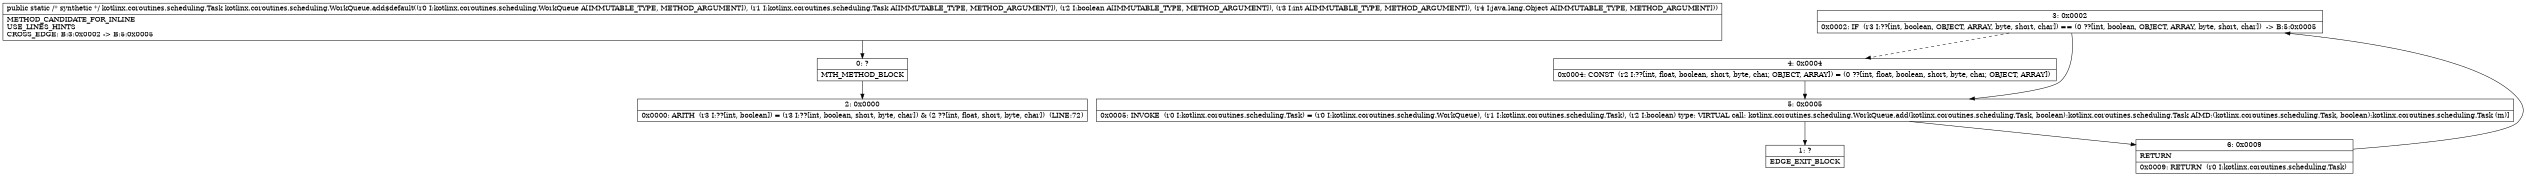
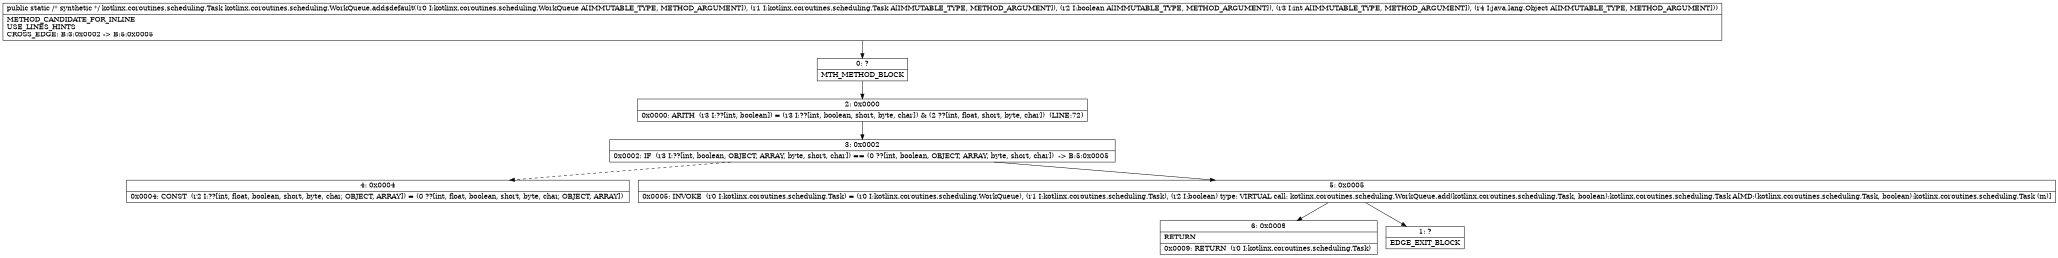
  digraph {
    node [shape=record]
    n1 [label="{0\:\ ?|MTH_METHOD_BLOCK\l}"]
    n2 [label="{2\:\ 0x0000|0x0000: ARITH  (r3 I:??[int, boolean]) = (r3 I:??[int, boolean, short, byte, char]) & (2 ??[int, float, short, byte, char])  (LINE:72)\l}"]
    n3 [label="{3\:\ 0x0002|0x0002: IF  (r3 I:??[int, boolean, OBJECT, ARRAY, byte, short, char]) == (0 ??[int, boolean, OBJECT, ARRAY, byte, short, char])  \-\> B:5:0x0005 \l}"]
    n4 [label="{4\:\ 0x0004|0x0004: CONST  (r2 I:??[int, float, boolean, short, byte, char, OBJECT, ARRAY]) = (0 ??[int, float, boolean, short, byte, char, OBJECT, ARRAY]) \l}"]
    n5 [label="{5\:\ 0x0005|0x0005: INVOKE  (r0 I:kotlinx.coroutines.scheduling.Task) = (r0 I:kotlinx.coroutines.scheduling.WorkQueue), (r1 I:kotlinx.coroutines.scheduling.Task), (r2 I:boolean) type: VIRTUAL call: kotlinx.coroutines.scheduling.WorkQueue.add(kotlinx.coroutines.scheduling.Task, boolean):kotlinx.coroutines.scheduling.Task A[MD:(kotlinx.coroutines.scheduling.Task, boolean):kotlinx.coroutines.scheduling.Task (m)]\l}"]
    n6 [label="{6\:\ 0x0009|RETURN\l|0x0009: RETURN  (r0 I:kotlinx.coroutines.scheduling.Task) \l}"]
    n7 [label="{1\:\ ?|EDGE_EXIT_BLOCK\l}"]
    n8 [label="{public static \/* synthetic *\/ kotlinx.coroutines.scheduling.Task kotlinx.coroutines.scheduling.WorkQueue.add$default((r0 I:kotlinx.coroutines.scheduling.WorkQueue A[IMMUTABLE_TYPE, METHOD_ARGUMENT]), (r1 I:kotlinx.coroutines.scheduling.Task A[IMMUTABLE_TYPE, METHOD_ARGUMENT]), (r2 I:boolean A[IMMUTABLE_TYPE, METHOD_ARGUMENT]), (r3 I:int A[IMMUTABLE_TYPE, METHOD_ARGUMENT]), (r4 I:java.lang.Object A[IMMUTABLE_TYPE, METHOD_ARGUMENT]))  | METHOD_CANDIDATE_FOR_INLINE\lUSE_LINES_HINTS\lCROSS_EDGE: B:3:0x0002 \-\> B:5:0x0005\l}"]
    n1 -> n2
-   n6 -> n3
+   n2 -> n3
    n3 -> n4 [style=dashed]
    n3 -> n5
-   n4 -> n5
    n5 -> n6
    n5 -> n7
    n8 -> n1
  }
